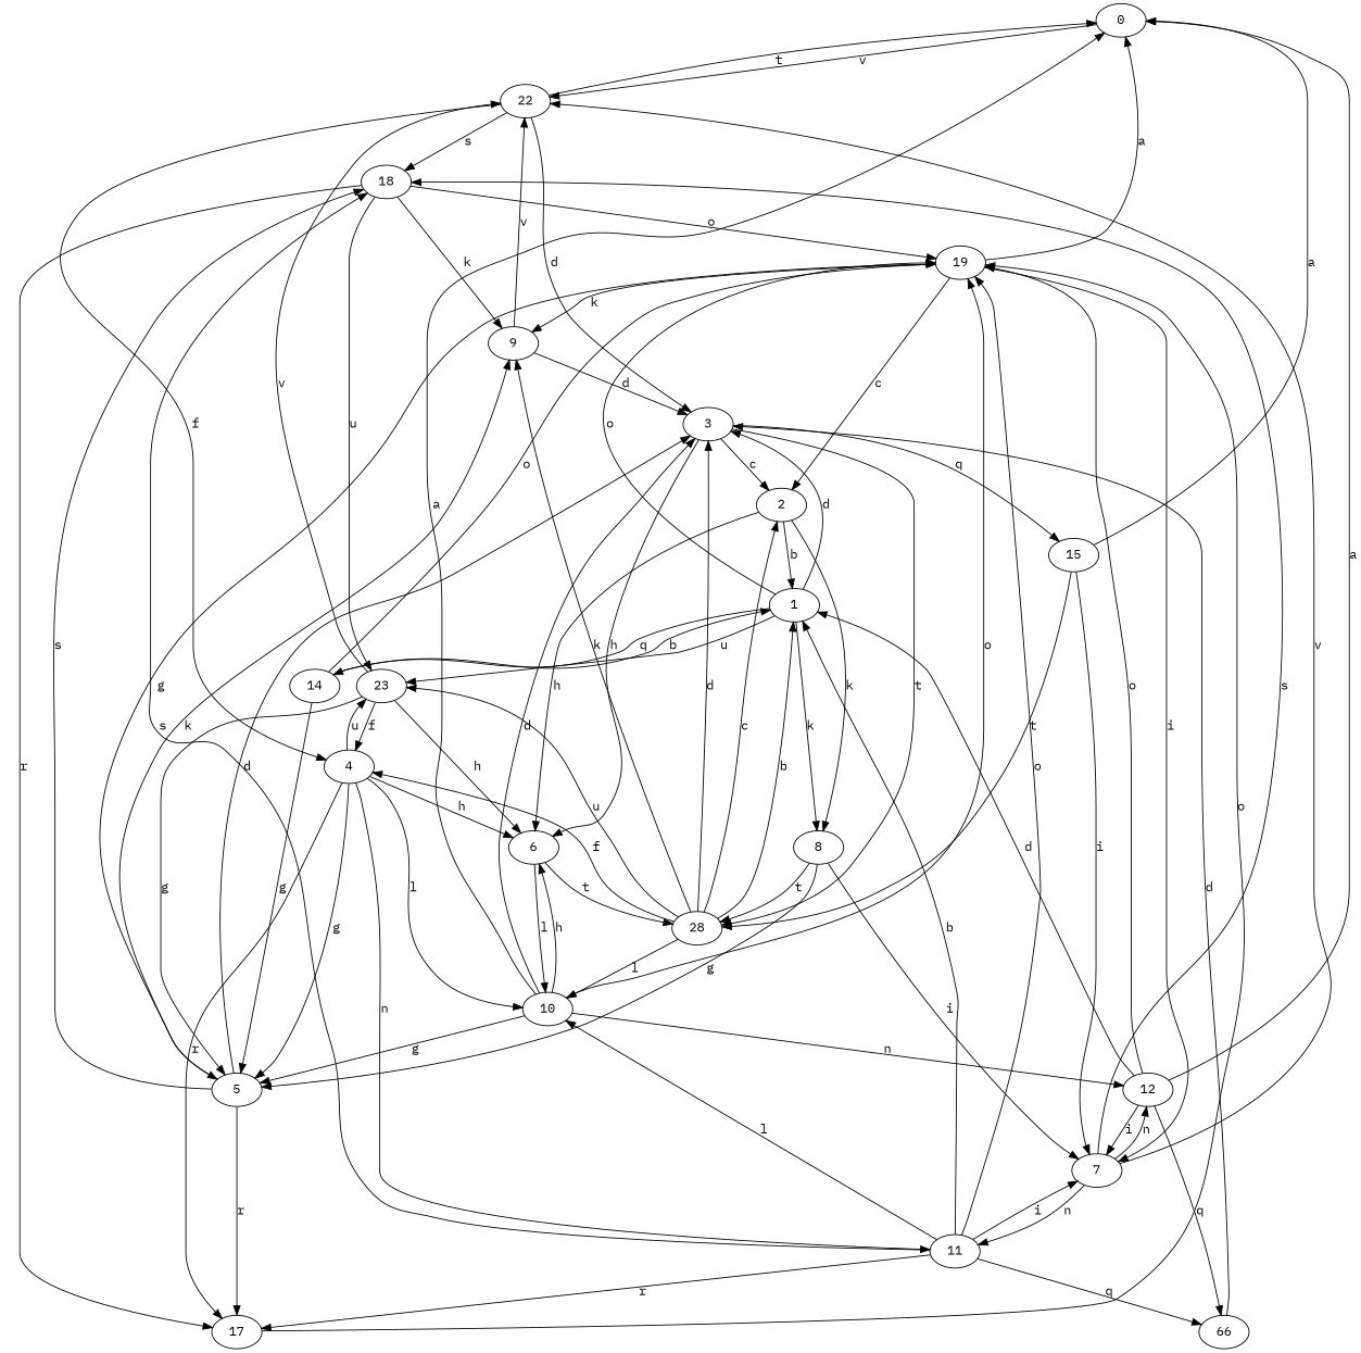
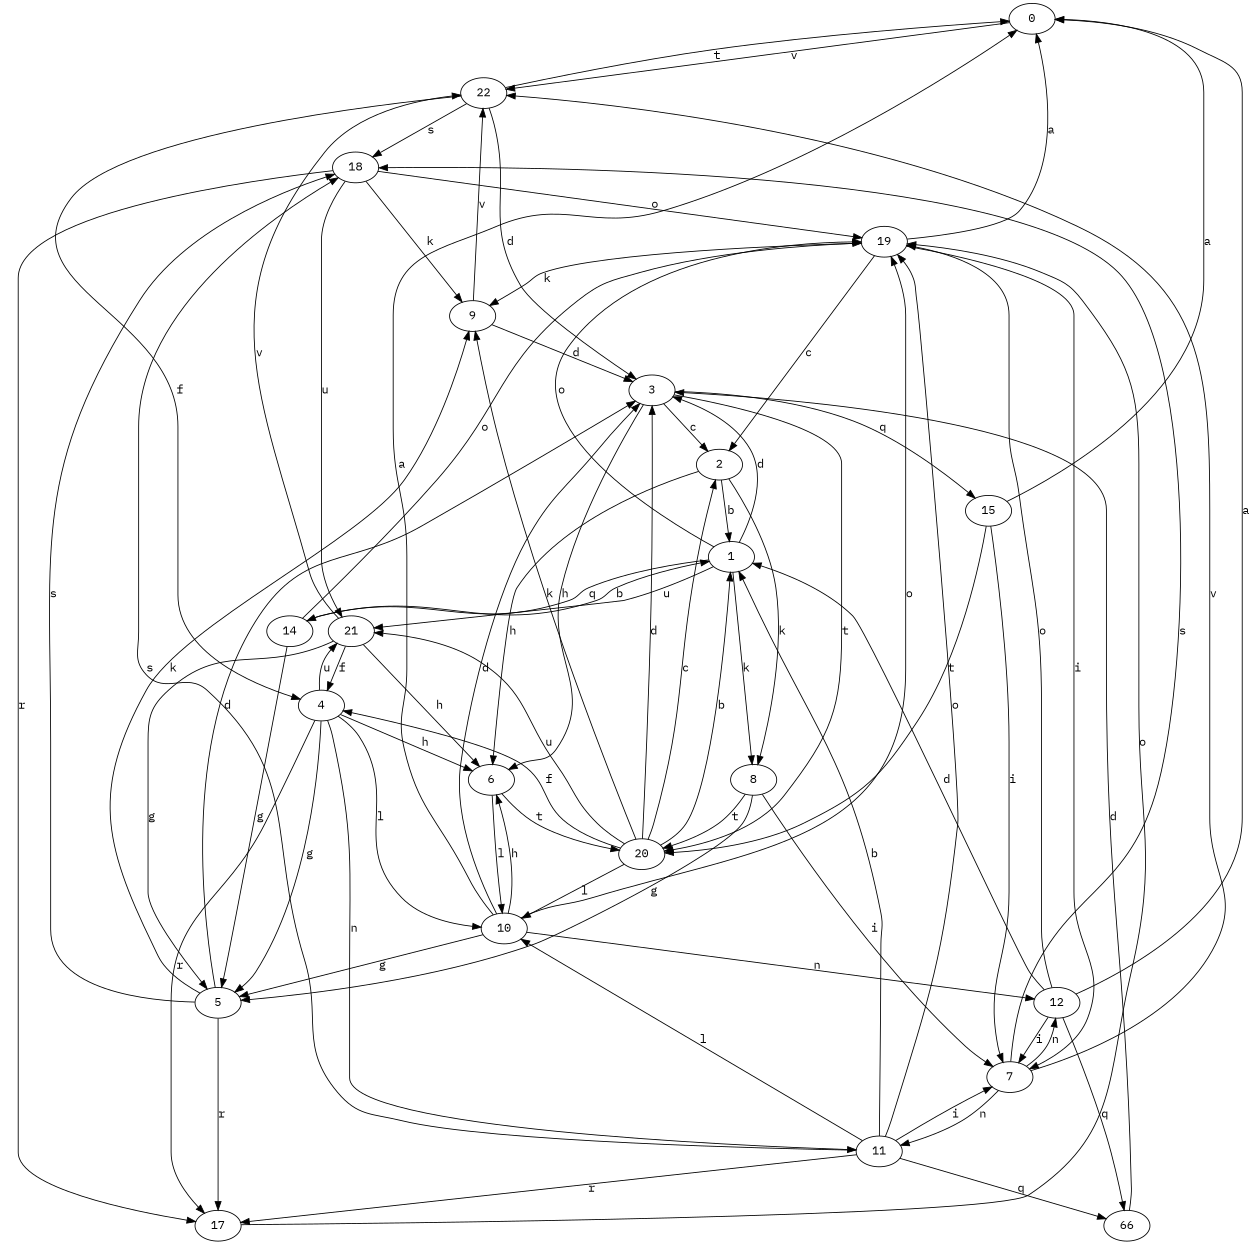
  strict digraph {
    fontname="IBM Plex Mono"
    node [fontname="IBM Plex Mono"]
    edge [fontname="IBM Plex Mono"]
    0
    22
    3
    4
    18
    1
    8
    n8 [label=19]
    14
-   21 [label=23]
+   21
    2
    6
    15
-   20 [label=28]
+   20
    5
    7
    9
    10
    11
    17
    12
    n22 [label=66]
    0 -> 22 [label=v]
    22 -> 0 [label=t]
    22 -> 3 [label=d]
    22 -> 4 [label=f]
    22 -> 18 [label=s]
    3 -> 2 [label=c]
    3 -> 6 [label=h]
    3 -> 15 [label=q]
    3 -> 20 [label=t]
    4 -> 21 [label=u]
    4 -> 6 [label=h]
    4 -> 5 [label=g]
    4 -> 10 [label=l]
    4 -> 11 [label=n]
    4 -> 17 [label=r]
    18 -> n8 [label=o]
    18 -> 21 [label=u]
    18 -> 9 [label=k]
    18 -> 17 [label=r]
    1 -> 3 [label=d]
    1 -> 8 [label=k]
    1 -> n8 [label=o]
    1 -> 14 [label=q]
    1 -> 21 [label=u]
    8 -> 20 [label=t]
    8 -> 5 [label=g]
    8 -> 7 [label=i]
    n8 -> 0 [label=a]
    n8 -> 2 [label=c]
-   n8 -> 5 [label=g]
    n8 -> 7 [label=i]
    n8 -> 9 [label=k]
    14 -> 1 [label=b]
    14 -> n8 [label=o]
    14 -> 5 [label=g]
    21 -> 22 [label=v]
    21 -> 4 [label=f]
    21 -> 6 [label=h]
    21 -> 5 [label=g]
    2 -> 1 [label=b]
    2 -> 8 [label=k]
    2 -> 6 [label=h]
    6 -> 20 [label=t]
    6 -> 10 [label=l]
    15 -> 0 [label=a]
    15 -> 20 [label=t]
    15 -> 7 [label=i]
    20 -> 3 [label=d]
    20 -> 4 [label=f]
    20 -> 1 [label=b]
    20 -> 21 [label=u]
    20 -> 2 [label=c]
    20 -> 9 [label=k]
    20 -> 10 [label=l]
    5 -> 3 [label=d]
    5 -> 18 [label=s]
    5 -> 9 [label=k]
    5 -> 17 [label=r]
    7 -> 22 [label=v]
    7 -> 18 [label=s]
    7 -> 11 [label=n]
    7 -> 12 [label=n]
    9 -> 22 [label=v]
    9 -> 3 [label=d]
    10 -> 0 [label=a]
    10 -> 3 [label=d]
    10 -> n8 [label=o]
    10 -> 6 [label=h]
    10 -> 5 [label=g]
    10 -> 12 [label=n]
    11 -> 18 [label=s]
    11 -> 1 [label=b]
    11 -> n8 [label=o]
    11 -> 7 [label=i]
    11 -> 10 [label=l]
    11 -> 17 [label=r]
    11 -> n22 [label=q]
    17 -> n8 [label=o]
    12 -> 0 [label=a]
    12 -> 1 [label=d]
    12 -> n8 [label=o]
    12 -> 7 [label=i]
    12 -> n22 [label=q]
    n22 -> 3 [label=d]
  }
